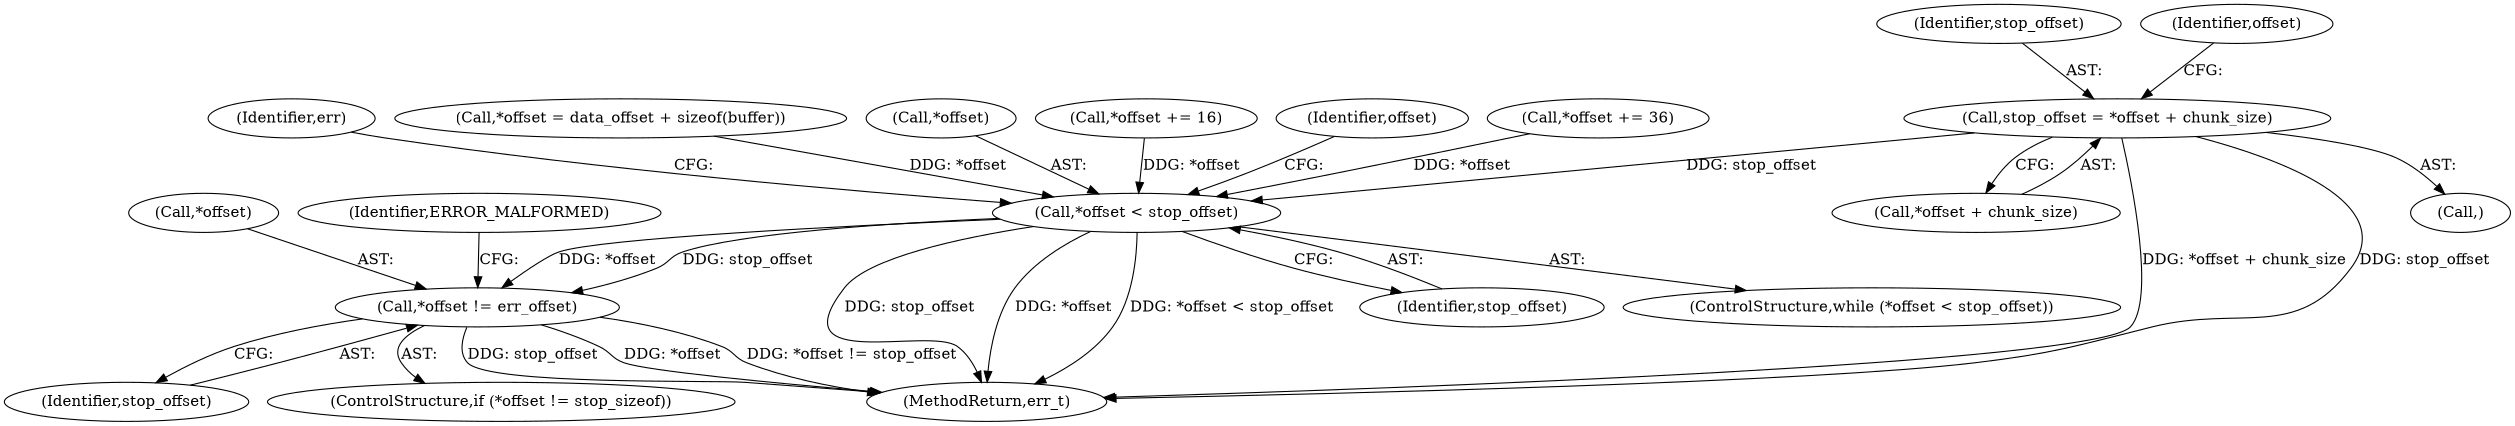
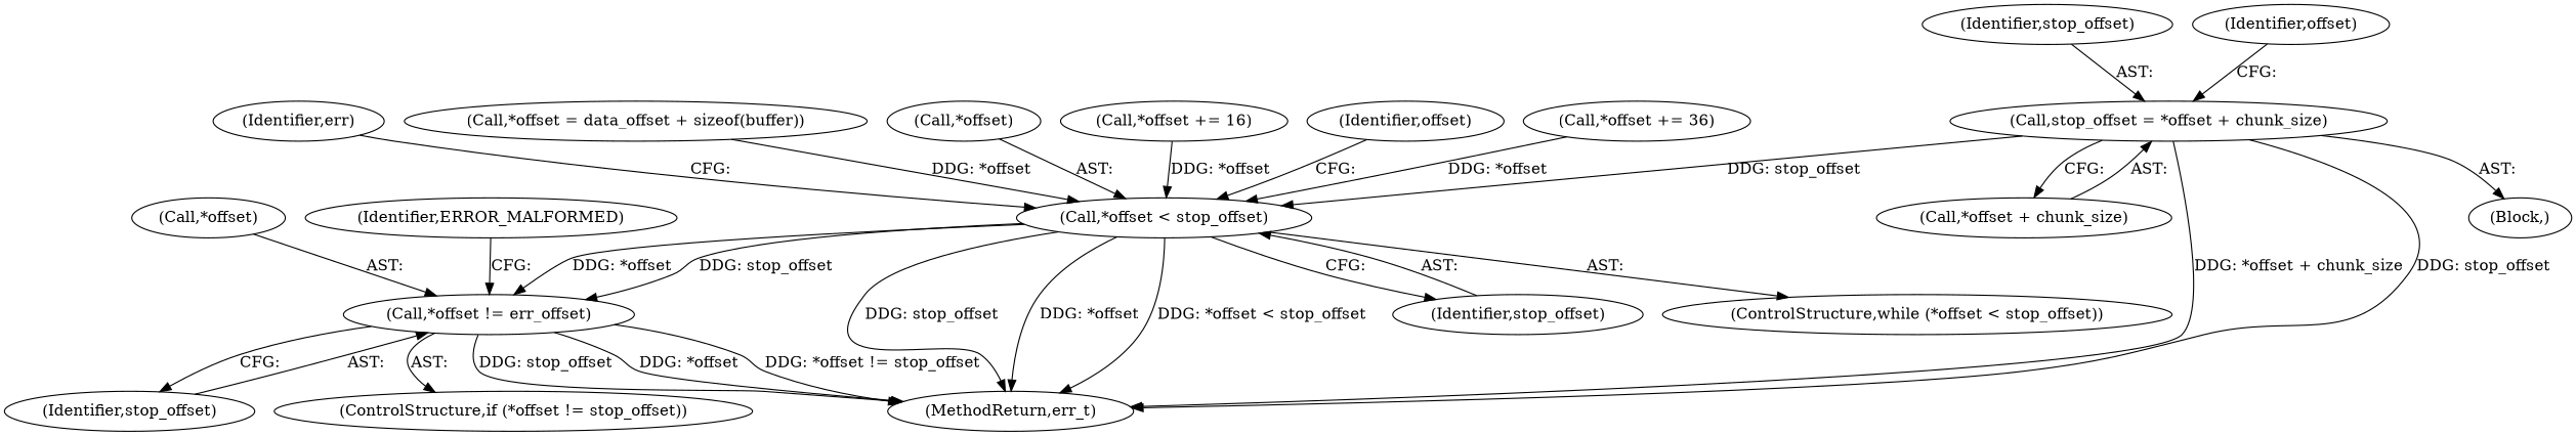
  digraph {
    n1 [label="(Call,stop_offset = *offset + chunk_size)"]
    n2 [label="(Call,*offset < stop_offset)"]
    n3 [label="(Call,*offset + chunk_size)"]
    n4 [label="(MethodReturn,err_t)"]
-   n5 [label="(Call,)"]
+   n5 [label="(Block,)"]
    n6 [label="(Call,*offset != err_offset)"]
    n7 [label="(Identifier,stop_offset)"]
    n8 [label="(ControlStructure,while (*offset < stop_offset))"]
    n9 [label="(Identifier,stop_offset)"]
-   n10 [label="(ControlStructure,if (*offset != stop_sizeof))"]
+   n10 [label="(ControlStructure,if (*offset != stop_offset))"]
    n11 [label="(Identifier,err)"]
    n12 [label="(Call,*offset = data_offset + sizeof(buffer))"]
    n13 [label="(Call,*offset)"]
    n14 [label="(Identifier,ERROR_MALFORMED)"]
    n15 [label="(Identifier,stop_offset)"]
    n16 [label="(Call,*offset)"]
    n17 [label="(Identifier,offset)"]
    n18 [label="(Call,*offset += 16)"]
    n19 [label="(Identifier,offset)"]
    n20 [label="(Call,*offset += 36)"]
    n1 -> n2 [label="DDG: stop_offset"]
    n1 -> n3 [label="CFG: "]
    n1 -> n4 [label="DDG: *offset + chunk_size"]
    n1 -> n4 [label="DDG: stop_offset"]
    n1 -> n5 [label="AST: "]
    n2 -> n4 [label="DDG: stop_offset"]
    n2 -> n4 [label="DDG: *offset"]
    n2 -> n4 [label="DDG: *offset < stop_offset"]
    n2 -> n6 [label="DDG: *offset"]
    n2 -> n6 [label="DDG: stop_offset"]
    n2 -> n7 [label="CFG: "]
    n2 -> n8 [label="AST: "]
    n3 -> n1 [label="AST: "]
    n6 -> n4 [label="DDG: stop_offset"]
    n6 -> n4 [label="DDG: *offset"]
    n6 -> n4 [label="DDG: *offset != stop_offset"]
    n6 -> n9 [label="CFG: "]
    n6 -> n10 [label="AST: "]
    n7 -> n2 [label="AST: "]
    n9 -> n6 [label="AST: "]
    n11 -> n2 [label="CFG: "]
    n12 -> n2 [label="DDG: *offset"]
    n13 -> n6 [label="AST: "]
    n14 -> n6 [label="CFG: "]
    n15 -> n1 [label="AST: "]
    n16 -> n2 [label="AST: "]
    n17 -> n1 [label="CFG: "]
    n18 -> n2 [label="DDG: *offset"]
    n19 -> n2 [label="CFG: "]
    n20 -> n2 [label="DDG: *offset"]
  }
